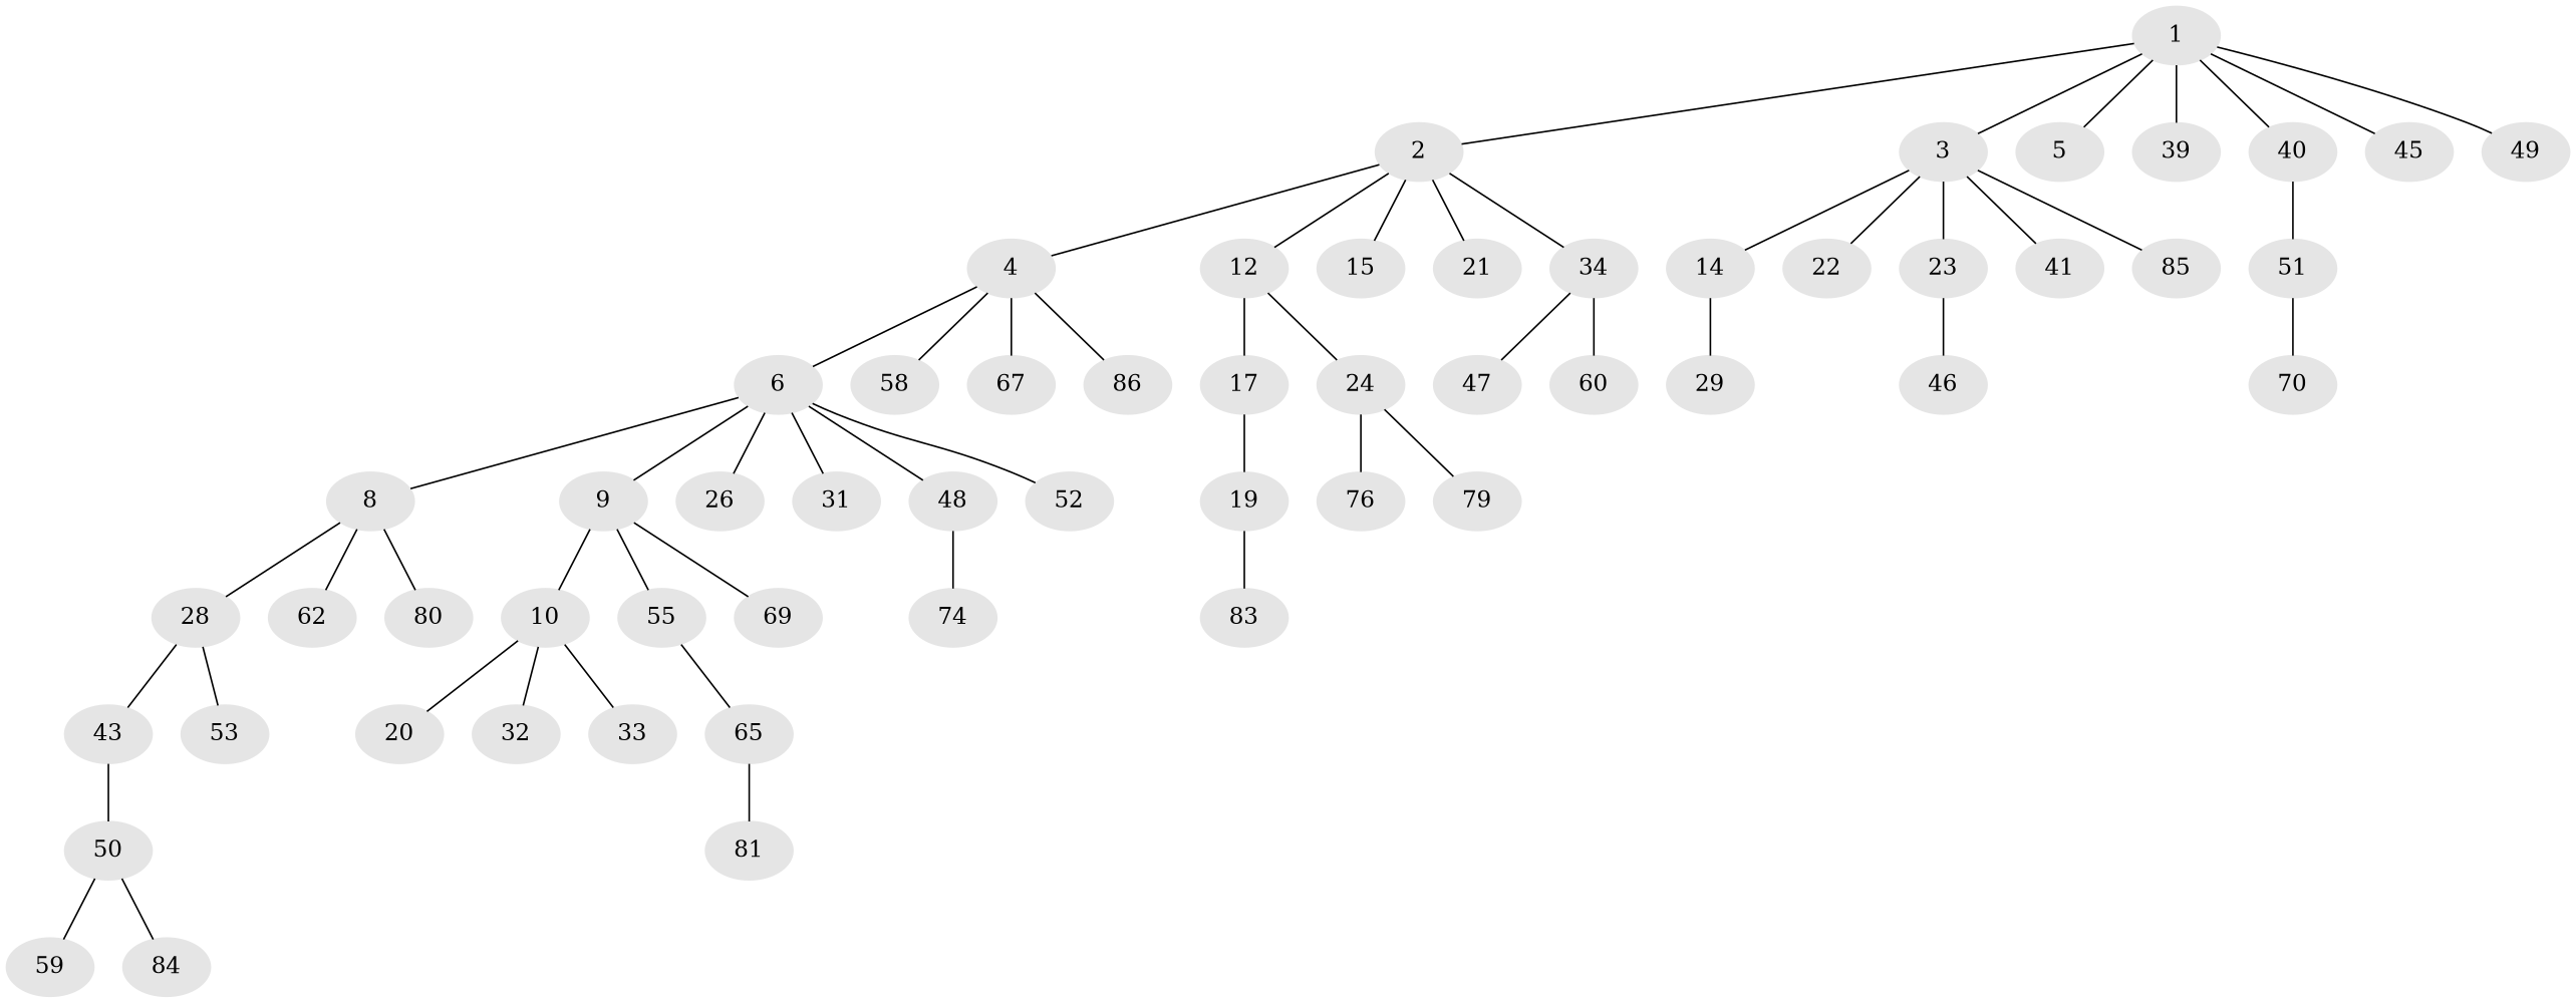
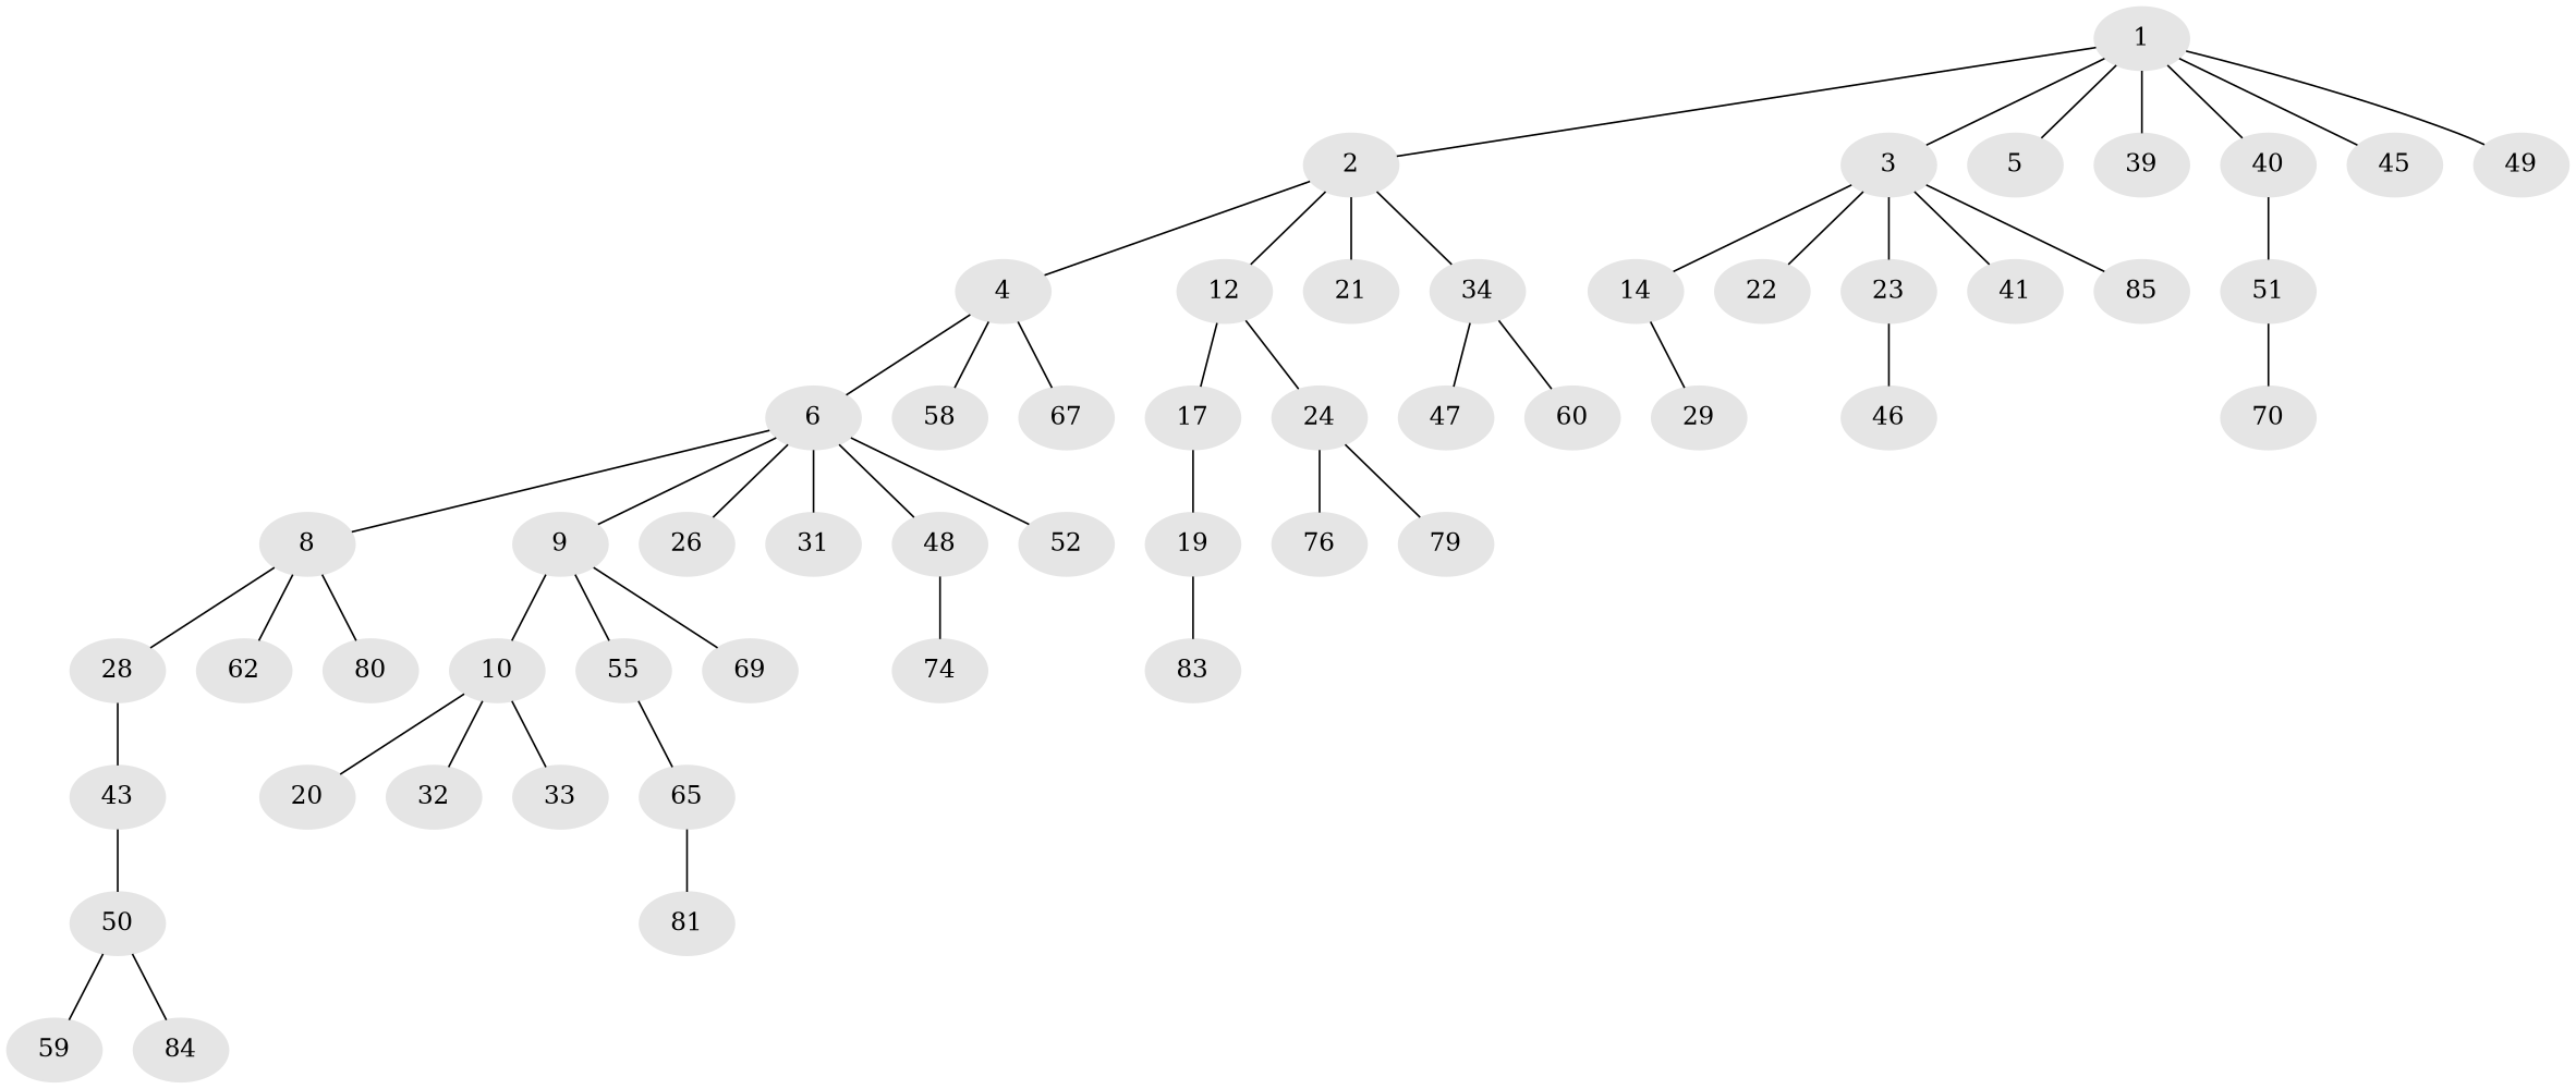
  graph {
    node [color=gray90 style=filled]
    1 [super="+18"]
    2 [super="+61"]
    3 [super="+14"]
    5
    n5 [label=39]
    40
    45
    49 [super="+63"]
    4 [super="+34"]
    12 [super="+25"]
-   15
    21
    n13 [label=34 super="+66"]
    n14 [label=14]
    22 [super="+42"]
    23 [super="+24"]
    41
    85
    51 [super="+64"]
    6 [super="+7"]
    58 [super="+72"]
    67
-   86
    17 [super="+36"]
    n25 [label=24 super="+44"]
    47
    60 [super="+68"]
    29 [super="+39"]
    46
    8 [super="+16"]
    9 [super="+54"]
    26 [super="+75"]
    31
    48 [super="+57"]
    52
    28 [super="+38"]
    62
    80
    10 [super="+13"]
    55 [super="+82"]
    69
    74
    43
-   53
    20 [super="+35"]
    32
    33
    65 [super="+73"]
    19 [super="+71"]
    76 [super="+77"]
    79
    83
    50 [super="+56"]
    70
    59 [super="+78"]
    84
    81
    1 -- 2
    1 -- 3
    1 -- 5
    1 -- n5
    1 -- 40
    1 -- 45
    1 -- 49
    2 -- 4
    2 -- 12
-   2 -- 15
    2 -- 21
    2 -- n13
    3 -- n14
    3 -- 22
    3 -- 23
    3 -- 41
    3 -- 85
    40 -- 51
    4 -- 6
    4 -- 58
    4 -- 67
-   4 -- 86
    12 -- 17
    12 -- n25
    n13 -- 47
    n13 -- 60
    n14 -- 29
    23 -- 46
    51 -- 70
    6 -- 8
    6 -- 9
    6 -- 26
    6 -- 31
    6 -- 48
    6 -- 52
    17 -- 19
    n25 -- 76
    n25 -- 79
    8 -- 28
    8 -- 62
    8 -- 80
    9 -- 10
    9 -- 55
    9 -- 69
    48 -- 74
    28 -- 43
-   28 -- 53
    10 -- 20
    10 -- 32
    10 -- 33
    55 -- 65
    43 -- 50
    65 -- 81
    19 -- 83
    50 -- 59
    50 -- 84
  }
